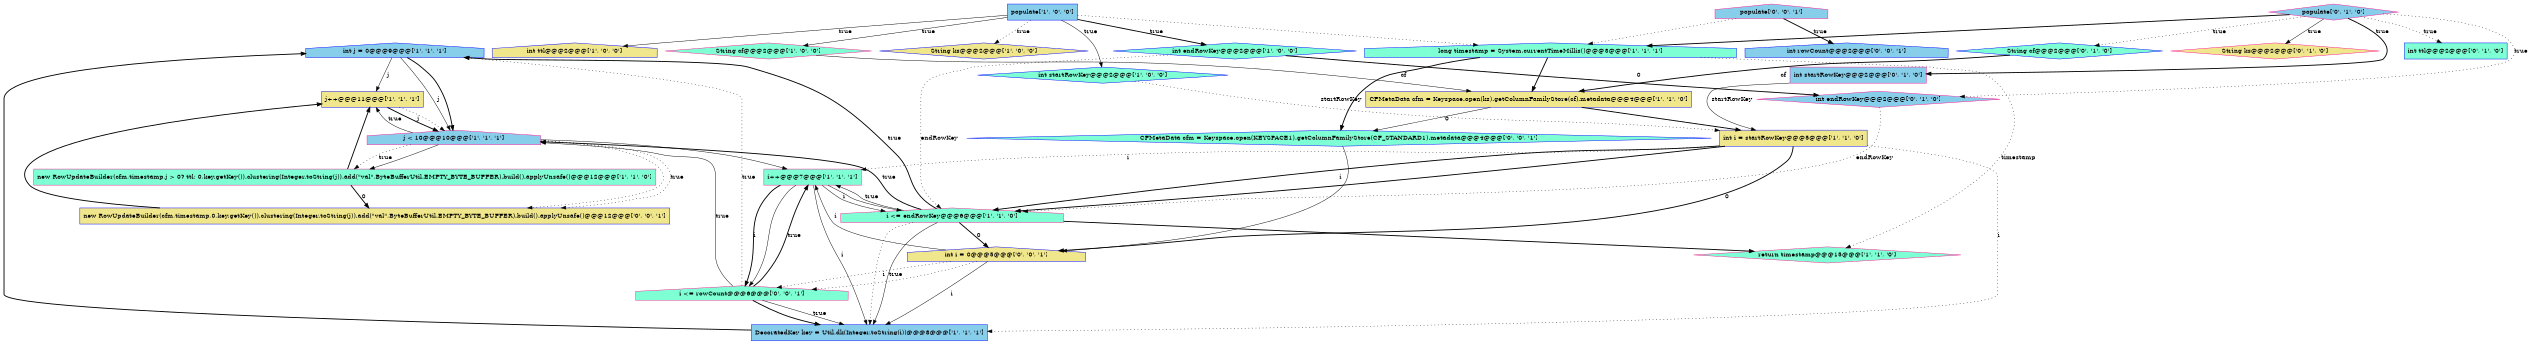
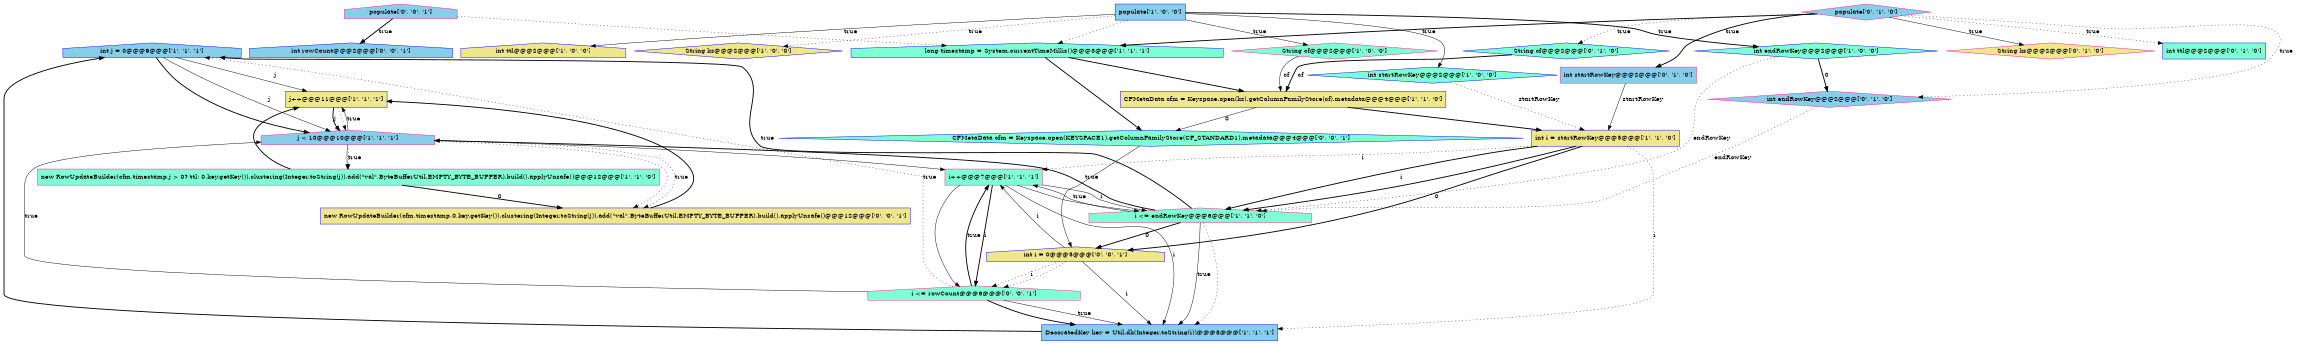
  digraph {
    node [color=blue fillcolor=aquamarine shape=box style=filled]
    edge [style=bold]
    n1 [fillcolor=skyblue label="int j = 0@@@9@@@['1', '1', '1']" shape=house]
    n2 [fillcolor=khaki label="j++@@@11@@@['1', '1', '1']"]
    n3 [color=deeppink fillcolor=skyblue label="j < 10@@@10@@@['1', '1', '1']" shape=house]
    n4 [color=deeppink label="i++@@@7@@@['1', '1', '1']"]
    n5 [color=deeppink label="new RowUpdateBuilder(cfm,timestamp,j > 0? ttl: 0,key.getKey()).clustering(Integer.toString(j)).add(\"val\",ByteBufferUtil.EMPTY_BYTE_BUFFER).build().applyUnsafe()@@@12@@@['1', '1', '0']"]
    n6 [fillcolor=khaki label="new RowUpdateBuilder(cfm,timestamp,0,key.getKey()).clustering(Integer.toString(j)).add(\"val\",ByteBufferUtil.EMPTY_BYTE_BUFFER).build().applyUnsafe()@@@12@@@['0', '0', '1']"]
    n7 [label="int endRowKey@@@2@@@['1', '0', '0']" shape=diamond]
    n8 [color=deeppink fillcolor=skyblue label="int endRowKey@@@2@@@['0', '1', '0']" shape=diamond]
    n9 [color=deeppink label="i <= endRowKey@@@6@@@['1', '1', '0']" shape=house]
    n10 [fillcolor=khaki label="int i = 0@@@5@@@['0', '0', '1']" shape=house]
    n11 [fillcolor=skyblue label="DecoratedKey key = Util.dk(Integer.toString(i))@@@8@@@['1', '1', '1']"]
-   n12 [color=deeppink label="return timestamp@@@15@@@['1', '1', '0']" shape=diamond]
    n13 [color=deeppink label="i <= rowCount@@@6@@@['0', '0', '1']" shape=house]
    n14 [label="long timestamp = System.currentTimeMillis()@@@3@@@['1', '1', '1']" shape=house]
    n15 [fillcolor=khaki label="CFMetaData cfm = Keyspace.open(ks).getColumnFamilyStore(cf).metadata@@@4@@@['1', '1', '0']"]
    n16 [label="CFMetaData cfm = Keyspace.open(KEYSPACE1).getColumnFamilyStore(CF_STANDARD1).metadata@@@4@@@['0', '0', '1']" shape=diamond]
    n17 [fillcolor=khaki label="int i = startRowKey@@@5@@@['1', '1', '0']"]
    n18 [fillcolor=skyblue label="populate['1', '0', '0']"]
    n19 [fillcolor=khaki label="String ks@@@2@@@['1', '0', '0']" shape=diamond]
    n20 [fillcolor=khaki label="int ttl@@@2@@@['1', '0', '0']" shape=house]
    n21 [color=deeppink label="String cf@@@2@@@['1', '0', '0']" shape=diamond]
    n22 [label="int startRowKey@@@2@@@['1', '0', '0']" shape=diamond]
    n23 [color=deeppink fillcolor=khaki label="String ks@@@2@@@['0', '1', '0']" shape=diamond]
    n24 [fillcolor=skyblue label="int rowCount@@@2@@@['0', '0', '1']" shape=house]
    n25 [color=deeppink fillcolor=skyblue label="int startRowKey@@@2@@@['0', '1', '0']"]
    n26 [color=deeppink fillcolor=skyblue label="populate['0', '1', '0']" shape=diamond]
    n27 [label="int ttl@@@2@@@['0', '1', '0']"]
    n28 [label="String cf@@@2@@@['0', '1', '0']" shape=diamond]
    n29 [color=deeppink fillcolor=skyblue label="populate['0', '0', '1']" shape=house]
    n1 -> n2 [label=j style=solid]
    n1 -> n3 [label=j style=solid]
    n1 -> n3
    n2 -> n3 [label=j]
    n2 -> n3 [style=dotted]
    n3 -> n2 [label=true style=solid]
    n3 -> n4 [style=solid]
    n3 -> n5 [style=solid]
    n3 -> n5 [label=true style=dotted]
    n3 -> n6 [style=dotted]
    n3 -> n6 [label=true style=dotted]
    n4 -> n9 [label=i style=solid]
    n4 -> n9 [style=solid]
    n4 -> n11 [label=i style=solid]
    n4 -> n13 [label=i]
    n4 -> n13 [style=solid]
    n5 -> n2
    n5 -> n6 [label=0]
    n6 -> n2
    n7 -> n8 [label=0]
    n7 -> n9 [label=endRowKey style=dotted]
    n8 -> n9 [label=endRowKey style=dotted]
    n9 -> n1 [label=true]
    n9 -> n3 [label=true]
    n9 -> n4 [label=true style=solid]
    n9 -> n10 [label=0]
    n9 -> n11 [style=dotted]
    n9 -> n11 [label=true style=solid]
-   n9 -> n12
    n10 -> n4 [label=i style=solid]
    n10 -> n11 [label=i style=solid]
    n10 -> n13 [label=i style=dotted]
    n10 -> n13 [style=dotted]
    n11 -> n1
    n13 -> n1 [label=true style=dotted]
    n13 -> n3 [label=true style=solid]
    n13 -> n4 [label=true]
    n13 -> n11
    n13 -> n11 [label=true style=solid]
-   n14 -> n12 [label=timestamp style=dotted]
    n14 -> n15
    n14 -> n16
    n15 -> n16 [label=0 style=solid]
    n15 -> n17
    n16 -> n10 [style=solid]
    n17 -> n4 [label=i style=dotted]
    n17 -> n9 [label=i]
    n17 -> n9
    n17 -> n10 [label=0]
    n17 -> n11 [label=i style=dotted]
    n18 -> n7 [label=true]
    n18 -> n14 [style=dotted]
    n18 -> n19 [label=true style=dotted]
    n18 -> n20 [label=true style=solid]
    n18 -> n21 [label=true style=solid]
    n18 -> n22 [label=true style=solid]
    n21 -> n15 [label=cf style=solid]
    n22 -> n17 [label=startRowKey style=dotted]
    n25 -> n17 [label=startRowKey style=solid]
    n26 -> n8 [label=true style=dotted]
    n26 -> n14
    n26 -> n23 [label=true style=solid]
    n26 -> n25 [label=true]
    n26 -> n27 [label=true style=dotted]
    n26 -> n28 [label=true style=dotted]
    n28 -> n15 [label=cf]
    n29 -> n14 [style=dotted]
    n29 -> n24 [label=true]
  }
